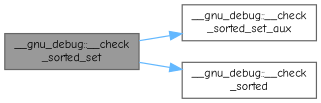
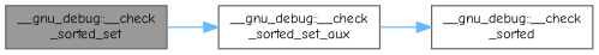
  digraph {
    fontname="Comic Neue"
    rankdir=LR
    node [color=grey40 fillcolor=white fontname="Comic Neue" fontsize=10 shape=box style=filled]
    edge [color=steelblue1 fontname="Comic Neue" fontsize=10 labelfontname=Helvetica labelfontsize=10 style=solid]
    n1 [color=gray40 fillcolor=grey60 fontcolor=black height=0.2 label="__gnu_debug::__check\l_sorted_set" width=0.4]
    n2 [height=0.2 label="__gnu_debug::__check\l_sorted_set_aux" width=0.4]
    n3 [height=0.2 label="__gnu_debug::__check\l_sorted" width=0.4]
    n1 -> n2
-   n1 -> n3
+   n2 -> n3
  }
